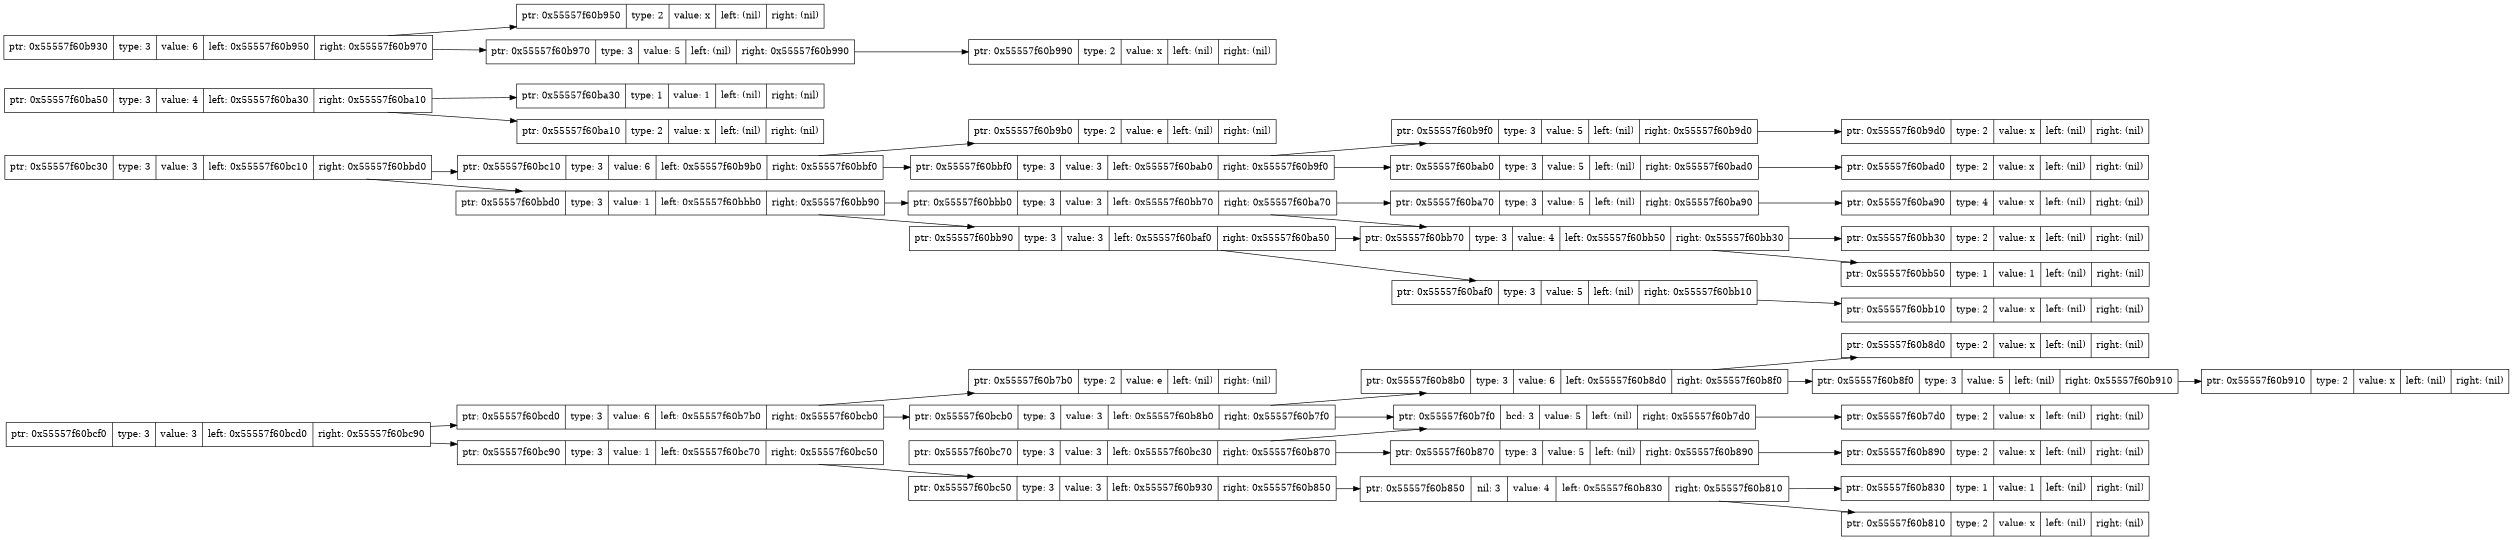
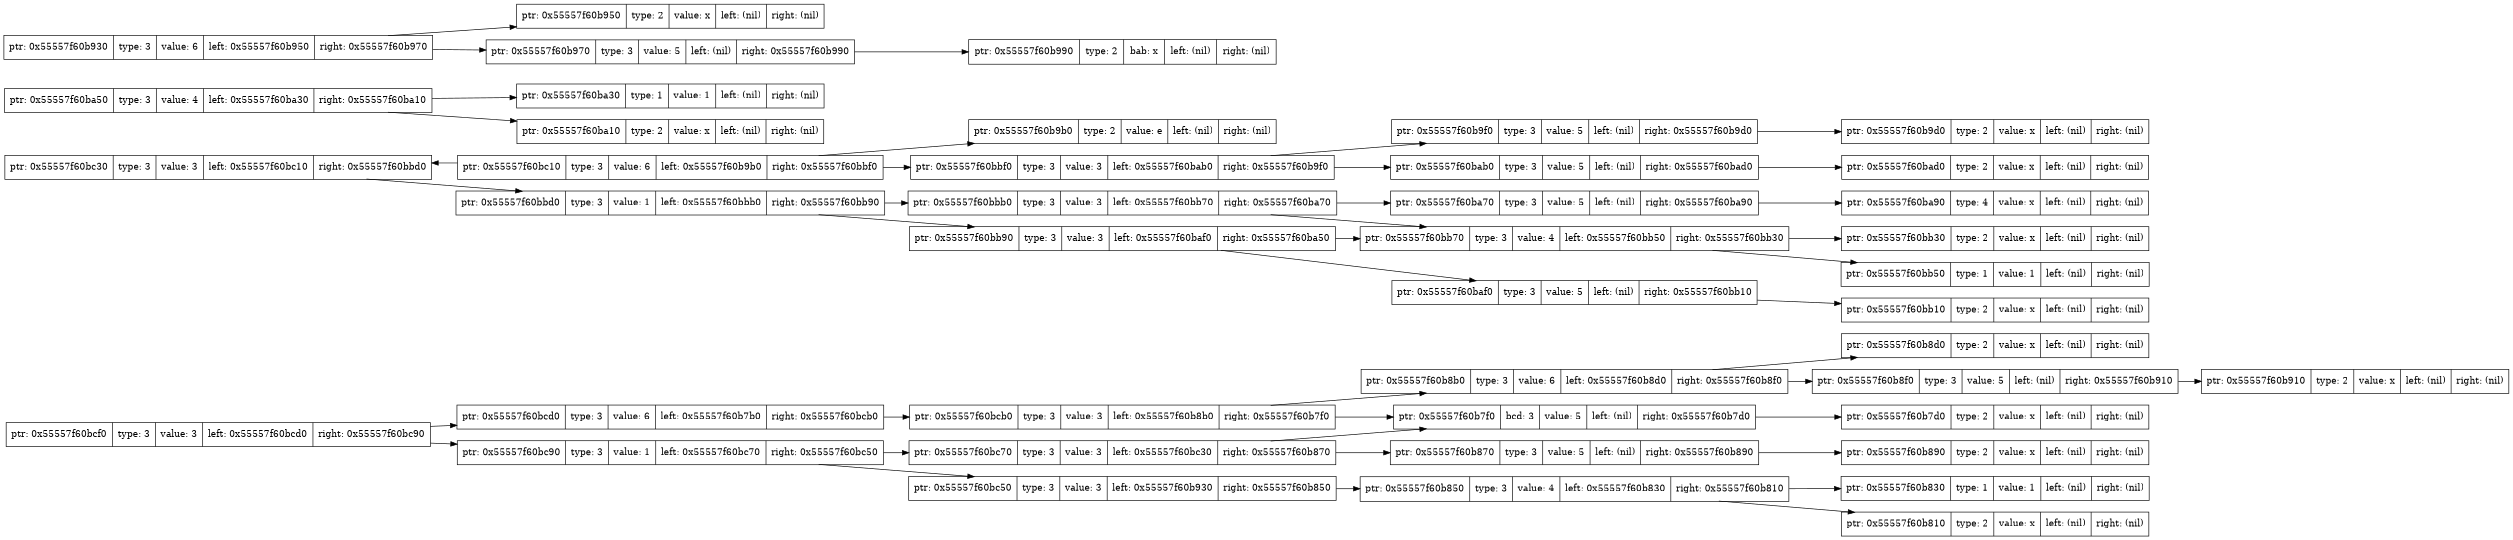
  digraph {
    rankdir=LR
    node [shape=record]
    n1 [label="{ptr: 0x55557f60bcf0|type: 3|value: 3|left: 0x55557f60bcd0|right: 0x55557f60bc90}"]
    n2 [label="{ptr: 0x55557f60bcd0|type: 3|value: 6|left: 0x55557f60b7b0|right: 0x55557f60bcb0}"]
    n3 [label="{ptr: 0x55557f60bc90|type: 3|value: 1|left: 0x55557f60bc70|right: 0x55557f60bc50}"]
-   n4 [label="{ptr: 0x55557f60b7b0|type: 2|value: e|left: (nil)|right: (nil)}"]
    n5 [label="{ptr: 0x55557f60bcb0|type: 3|value: 3|left: 0x55557f60b8b0|right: 0x55557f60b7f0}"]
    n6 [label="{ptr: 0x55557f60bc70|type: 3|value: 3|left: 0x55557f60bc30|right: 0x55557f60b870}"]
    n7 [label="{ptr: 0x55557f60bc50|type: 3|value: 3|left: 0x55557f60b930|right: 0x55557f60b850}"]
    n8 [label="{ptr: 0x55557f60b8b0|type: 3|value: 6|left: 0x55557f60b8d0|right: 0x55557f60b8f0}"]
    n9 [label="{ptr: 0x55557f60b7f0|bcd: 3|value: 5|left: (nil)|right: 0x55557f60b7d0}"]
    n10 [label="{ptr: 0x55557f60b8d0|type: 2|value: x|left: (nil)|right: (nil)}"]
    n11 [label="{ptr: 0x55557f60b8f0|type: 3|value: 5|left: (nil)|right: 0x55557f60b910}"]
    n12 [label="{ptr: 0x55557f60b7d0|type: 2|value: x|left: (nil)|right: (nil)}"]
    n13 [label="{ptr: 0x55557f60b910|type: 2|value: x|left: (nil)|right: (nil)}"]
    n14 [label="{ptr: 0x55557f60b870|type: 3|value: 5|left: (nil)|right: 0x55557f60b890}"]
-   n15 [label="{ptr: 0x55557f60b850|nil: 3|value: 4|left: 0x55557f60b830|right: 0x55557f60b810}"]
+   n15 [label="{ptr: 0x55557f60b850|type: 3|value: 4|left: 0x55557f60b830|right: 0x55557f60b810}"]
    n16 [label="{ptr: 0x55557f60bc30|type: 3|value: 3|left: 0x55557f60bc10|right: 0x55557f60bbd0}"]
    n17 [label="{ptr: 0x55557f60bc10|type: 3|value: 6|left: 0x55557f60b9b0|right: 0x55557f60bbf0}"]
    n18 [label="{ptr: 0x55557f60bbd0|type: 3|value: 1|left: 0x55557f60bbb0|right: 0x55557f60bb90}"]
    n19 [label="{ptr: 0x55557f60b890|type: 2|value: x|left: (nil)|right: (nil)}"]
    n20 [label="{ptr: 0x55557f60b9b0|type: 2|value: e|left: (nil)|right: (nil)}"]
    n21 [label="{ptr: 0x55557f60bbf0|type: 3|value: 3|left: 0x55557f60bab0|right: 0x55557f60b9f0}"]
    n22 [label="{ptr: 0x55557f60bbb0|type: 3|value: 3|left: 0x55557f60bb70|right: 0x55557f60ba70}"]
    n23 [label="{ptr: 0x55557f60bb90|type: 3|value: 3|left: 0x55557f60baf0|right: 0x55557f60ba50}"]
    n24 [label="{ptr: 0x55557f60bab0|type: 3|value: 5|left: (nil)|right: 0x55557f60bad0}"]
    n25 [label="{ptr: 0x55557f60b9f0|type: 3|value: 5|left: (nil)|right: 0x55557f60b9d0}"]
    n26 [label="{ptr: 0x55557f60bad0|type: 2|value: x|left: (nil)|right: (nil)}"]
    n27 [label="{ptr: 0x55557f60b9d0|type: 2|value: x|left: (nil)|right: (nil)}"]
    n28 [label="{ptr: 0x55557f60bb70|type: 3|value: 4|left: 0x55557f60bb50|right: 0x55557f60bb30}"]
    n29 [label="{ptr: 0x55557f60ba70|type: 3|value: 5|left: (nil)|right: 0x55557f60ba90}"]
    n30 [label="{ptr: 0x55557f60baf0|type: 3|value: 5|left: (nil)|right: 0x55557f60bb10}"]
    n31 [label="{ptr: 0x55557f60bb50|type: 1|value: 1|left: (nil)|right: (nil)}"]
    n32 [label="{ptr: 0x55557f60bb30|type: 2|value: x|left: (nil)|right: (nil)}"]
    n33 [label="{ptr: 0x55557f60ba90|type: 4|value: x|left: (nil)|right: (nil)}"]
    n34 [label="{ptr: 0x55557f60bb10|type: 2|value: x|left: (nil)|right: (nil)}"]
    n35 [label="{ptr: 0x55557f60ba50|type: 3|value: 4|left: 0x55557f60ba30|right: 0x55557f60ba10}"]
    n36 [label="{ptr: 0x55557f60ba30|type: 1|value: 1|left: (nil)|right: (nil)}"]
    n37 [label="{ptr: 0x55557f60ba10|type: 2|value: x|left: (nil)|right: (nil)}"]
    n38 [label="{ptr: 0x55557f60b930|type: 3|value: 6|left: 0x55557f60b950|right: 0x55557f60b970}"]
    n39 [label="{ptr: 0x55557f60b950|type: 2|value: x|left: (nil)|right: (nil)}"]
    n40 [label="{ptr: 0x55557f60b970|type: 3|value: 5|left: (nil)|right: 0x55557f60b990}"]
    n41 [label="{ptr: 0x55557f60b830|type: 1|value: 1|left: (nil)|right: (nil)}"]
    n42 [label="{ptr: 0x55557f60b810|type: 2|value: x|left: (nil)|right: (nil)}"]
-   n43 [label="{ptr: 0x55557f60b990|type: 2|value: x|left: (nil)|right: (nil)}"]
+   n43 [label="{ptr: 0x55557f60b990|type: 2|bab: x|left: (nil)|right: (nil)}"]
    n1 -> n2
    n1 -> n3
-   n2 -> n4
    n2 -> n5
+   n3 -> n6
    n3 -> n7
    n5 -> n8
    n5 -> n9
    n6 -> n9
    n6 -> n14
    n7 -> n15
    n8 -> n10
    n8 -> n11
    n9 -> n12
    n11 -> n13
    n14 -> n19
    n15 -> n41
    n15 -> n42
-   n16 -> n17
+   n17 -> n16
    n16 -> n18
    n17 -> n20
    n17 -> n21
    n18 -> n22
    n18 -> n23
    n21 -> n24
    n21 -> n25
    n22 -> n28
    n22 -> n29
    n23 -> n28
    n23 -> n30
    n24 -> n26
    n25 -> n27
    n28 -> n31
    n28 -> n32
    n29 -> n33
    n30 -> n34
    n35 -> n36
    n35 -> n37
    n38 -> n39
    n38 -> n40
    n40 -> n43
  }
